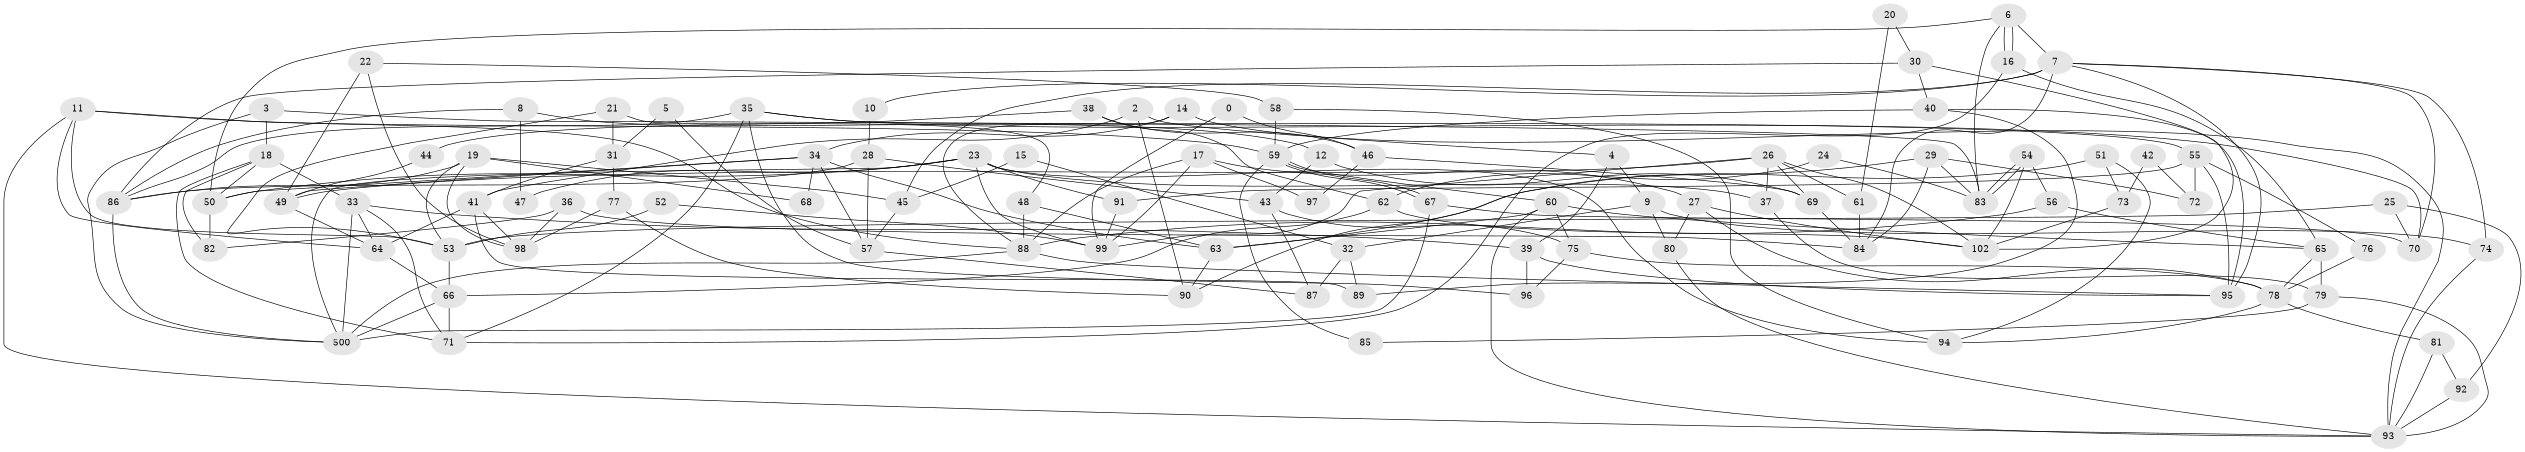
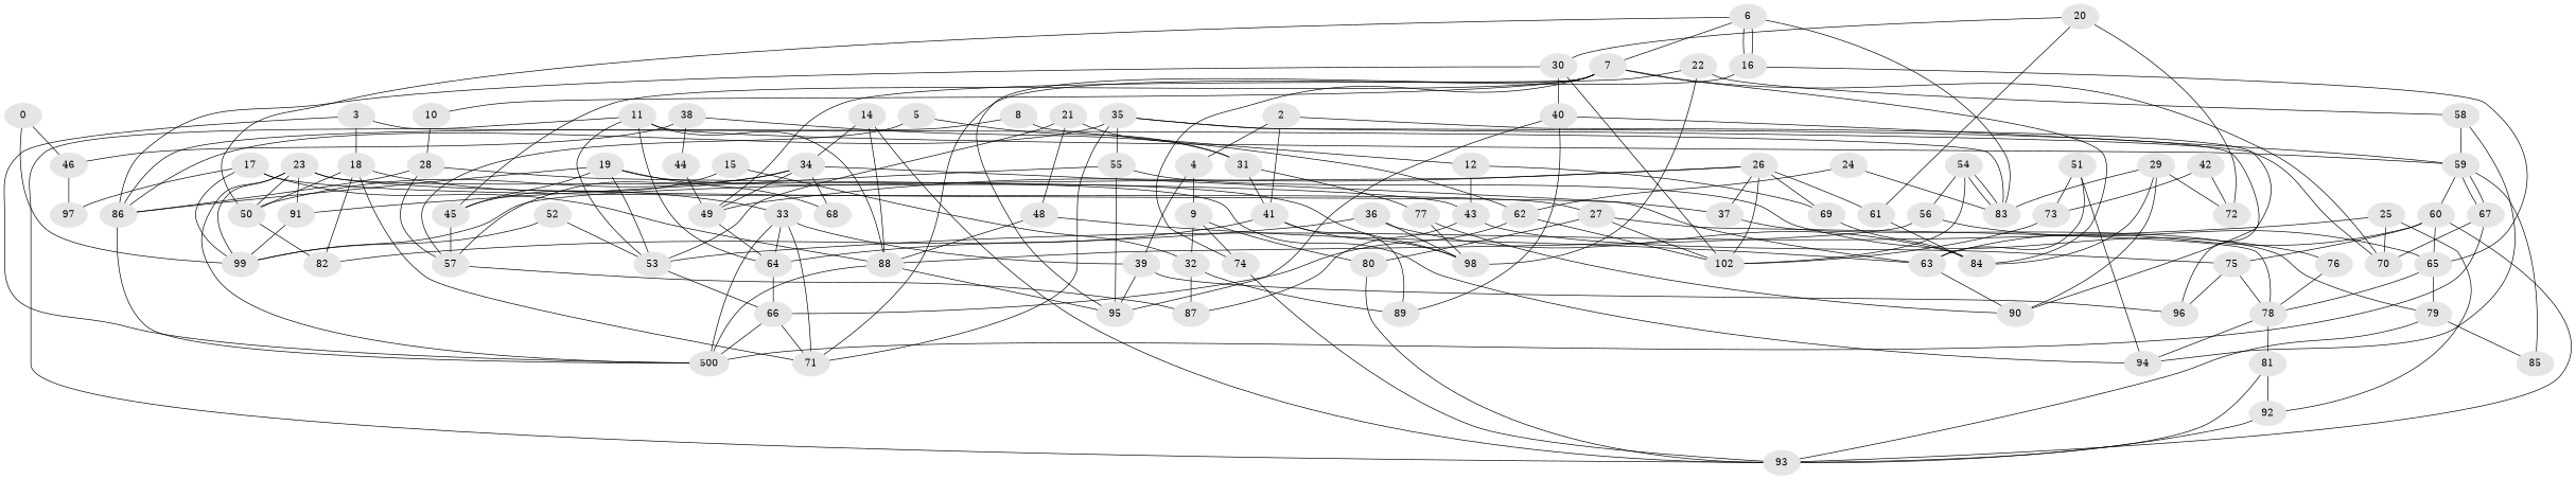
  graph {
    node [color=gray90 style=filled]
    n1 [label=0]
    46
    99
    69
    97
    2
    4
    41
    90
    9
    39
    64
    98
    89
    3
    18
    83
    n18 [label=500]
    50
    71
    33
    82
    74
    32
    80
    96
    95
    5
    31
    57
    77
    87
    6
    7
    16
    10
    45
    70
    84
    65
    28
    93
    88
    8
    12
-   47
    86
    43
    11
    53
    59
    66
    60
    67
    85
    75
    27
    n58 [label=102]
    78
    38
    62
    44
    92
    14
    34
    68
    49
    63
    15
    79
    17
    19
    20
    30
    61
    72
    40
    21
    48
    22
    58
    94
    23
    37
    91
    24
    25
    26
    81
    29
    35
    55
    76
    36
    42
    73
    51
    52
    54
    56
    n1 -- 46
    n1 -- 99
-   46 -- 69
    46 -- 97
    69 -- 84
    2 -- 4
    2 -- 41
    2 -- 90
    4 -- 9
    4 -- 39
    41 -- 64
    41 -- 98
    41 -- 89
    9 -- 74
    9 -- 32
    9 -- 80
    39 -- 96
    39 -- 95
    64 -- 66
    3 -- 18
    3 -- 83
    3 -- n18
    18 -- 50
    18 -- 71
    18 -- 33
    18 -- 82
    50 -- 82
    33 -- 39
    33 -- 64
    33 -- n18
    33 -- 71
    74 -- 93
    32 -- 89
    32 -- 87
    80 -- 93
    5 -- 31
    5 -- 57
    31 -- 41
    31 -- 77
    57 -- 87
    77 -- 90
    77 -- 98
    6 -- 83
    6 -- 50
    6 -- 7
    6 -- 16
    6 -- 16
    7 -- 74
    7 -- 95
    7 -- 10
    7 -- 45
    7 -- 70
    7 -- 84
    16 -- 71
    16 -- 65
    10 -- 28
    45 -- 57
    65 -- 78
    65 -- 79
    28 -- 57
    28 -- 86
    28 -- 43
    88 -- n18
    88 -- 95
    8 -- 12
-   8 -- 47
    8 -- 86
    12 -- 69
    12 -- 43
    86 -- n18
    43 -- 87
    43 -- 75
    11 -- 64
    11 -- 93
    11 -- 88
    11 -- 53
    11 -- 59
    53 -- 66
    59 -- 60
    59 -- 67
    59 -- 67
    59 -- 85
    66 -- n18
    66 -- 71
    60 -- 65
    60 -- 93
    60 -- 75
    60 -- 63
    67 -- n18
    67 -- 70
    75 -- 96
    75 -- 78
    27 -- 80
    27 -- n58
    27 -- 78
    78 -- 94
    78 -- 81
    38 -- 46
    38 -- 62
    38 -- 44
    62 -- 66
    62 -- n58
    44 -- 49
    92 -- 93
    14 -- 93
    14 -- 88
    14 -- 34
    34 -- 50
    34 -- 57
    34 -- 68
    34 -- 49
    34 -- 63
    49 -- 64
    63 -- 90
    15 -- 32
    15 -- 45
    79 -- 93
    79 -- 85
    17 -- 99
    17 -- 97
    17 -- 88
    17 -- 27
    19 -- 98
    19 -- 45
    19 -- 86
    19 -- 53
    19 -- 68
    20 -- 30
    20 -- 61
-   55 -- 72
+   20 -- 72
    30 -- 86
    30 -- n58
    30 -- 40
    61 -- 84
    40 -- 89
    40 -- 95
    40 -- 59
    21 -- 31
    21 -- 53
    21 -- 48
    48 -- 88
    48 -- 63
    22 -- 98
    22 -- 49
    22 -- 58
    58 -- 59
    58 -- 94
    23 -- 99
    23 -- n18
    23 -- 50
-   23 -- 47
    23 -- 94
    23 -- 37
    23 -- 91
    37 -- 79
    91 -- 99
    24 -- 83
    24 -- 62
    25 -- 70
    25 -- 53
    25 -- 92
    26 -- 99
    26 -- 69
    26 -- n58
    26 -- 49
    26 -- 61
    26 -- 37
    81 -- 93
    81 -- 92
    29 -- 90
    29 -- 83
    29 -- 84
    29 -- 72
    35 -- 71
    35 -- 96
    35 -- 70
    35 -- 86
    35 -- 55
    55 -- 95
    55 -- 91
    55 -- 76
    76 -- 78
    36 -- 98
    36 -- 82
    36 -- 84
    42 -- 72
    42 -- 73
    73 -- n58
    51 -- 63
    51 -- 94
    51 -- 73
    52 -- 99
    52 -- 53
    54 -- 83
    54 -- 83
    54 -- n58
    54 -- 56
    56 -- 65
    56 -- 88
  }
